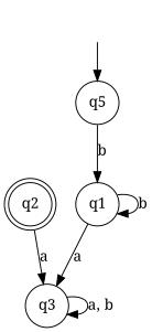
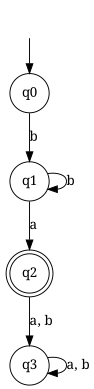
  digraph {
    fontname="Noto Serif"
    node [fontname="Noto Serif" shape=circle]
    edge [fontname="Noto Serif"]
    q1
    q2 [shape=doublecircle]
    q3
    _nil [style=invis shape=""]
-   q0 [label=q5]
+   q0
    q1 -> q1 [label=b]
-   q1 -> q3 [label=a]
-   q2 -> q3 [label=a]
+   q1 -> q2 [label=a]
+   q2 -> q3 [label="a, b"]
    q3 -> q3 [label="a, b"]
    _nil -> q0
    q0 -> q1 [label=b]
  }
